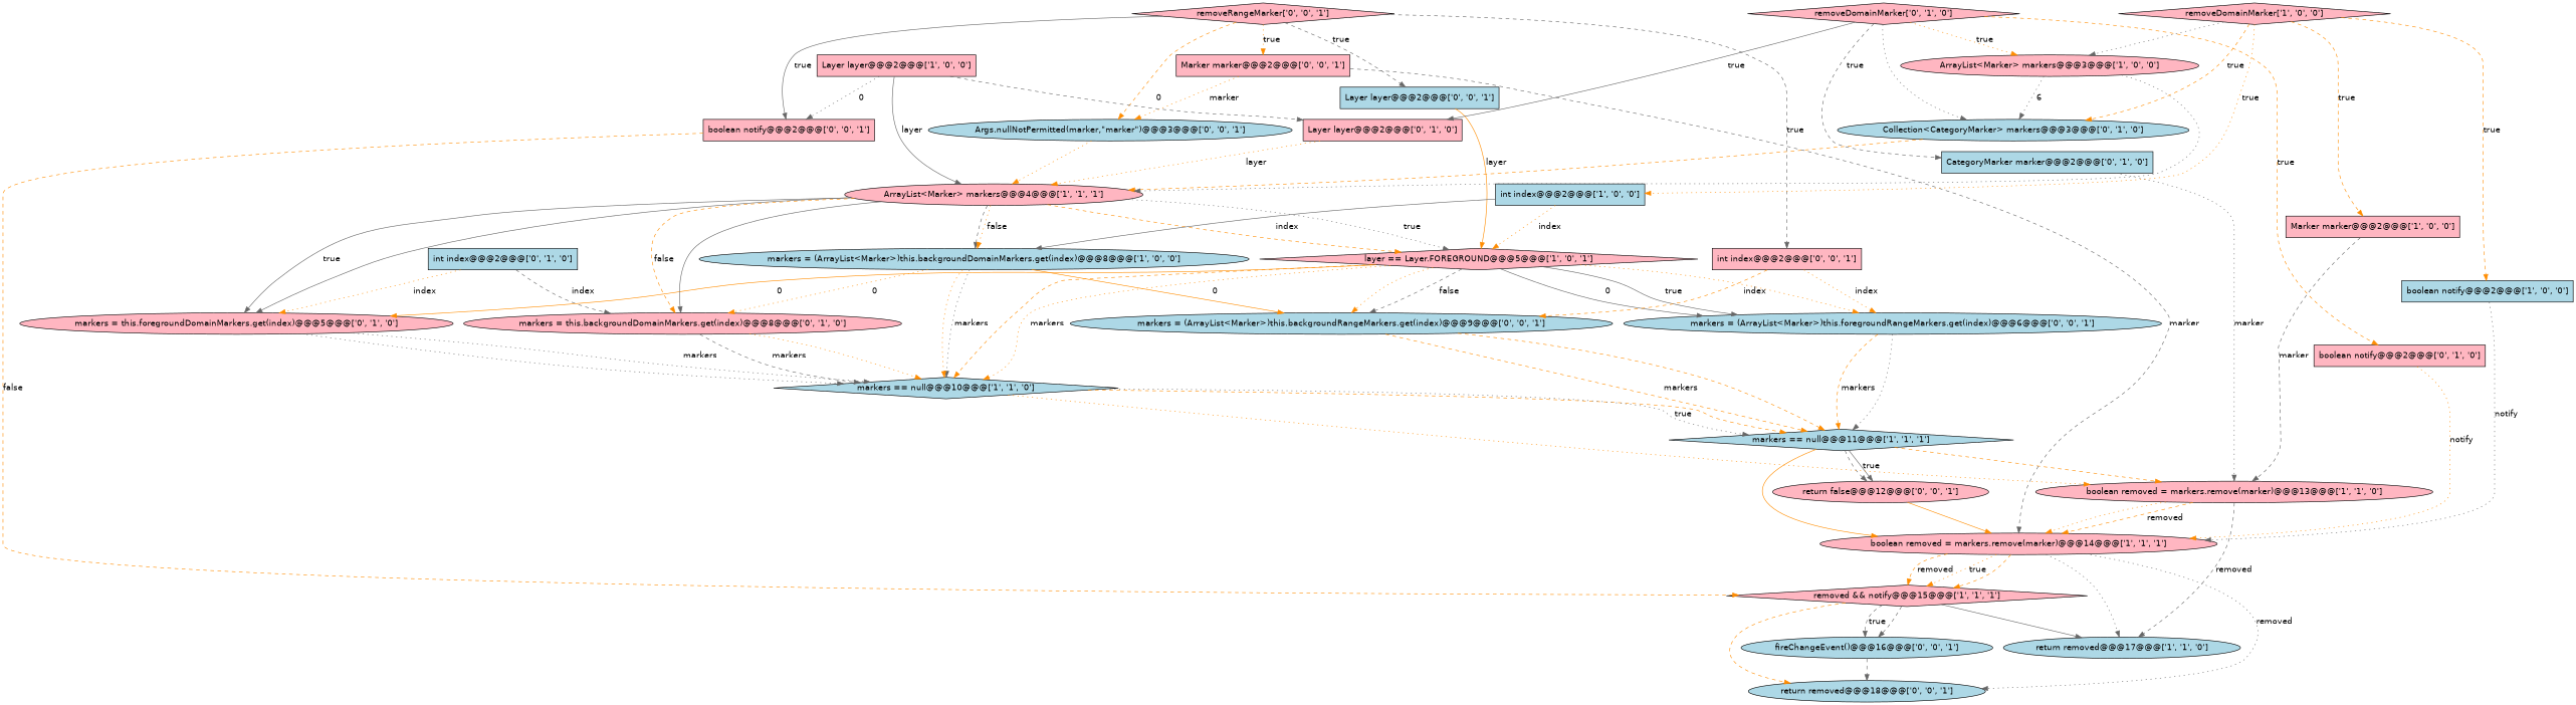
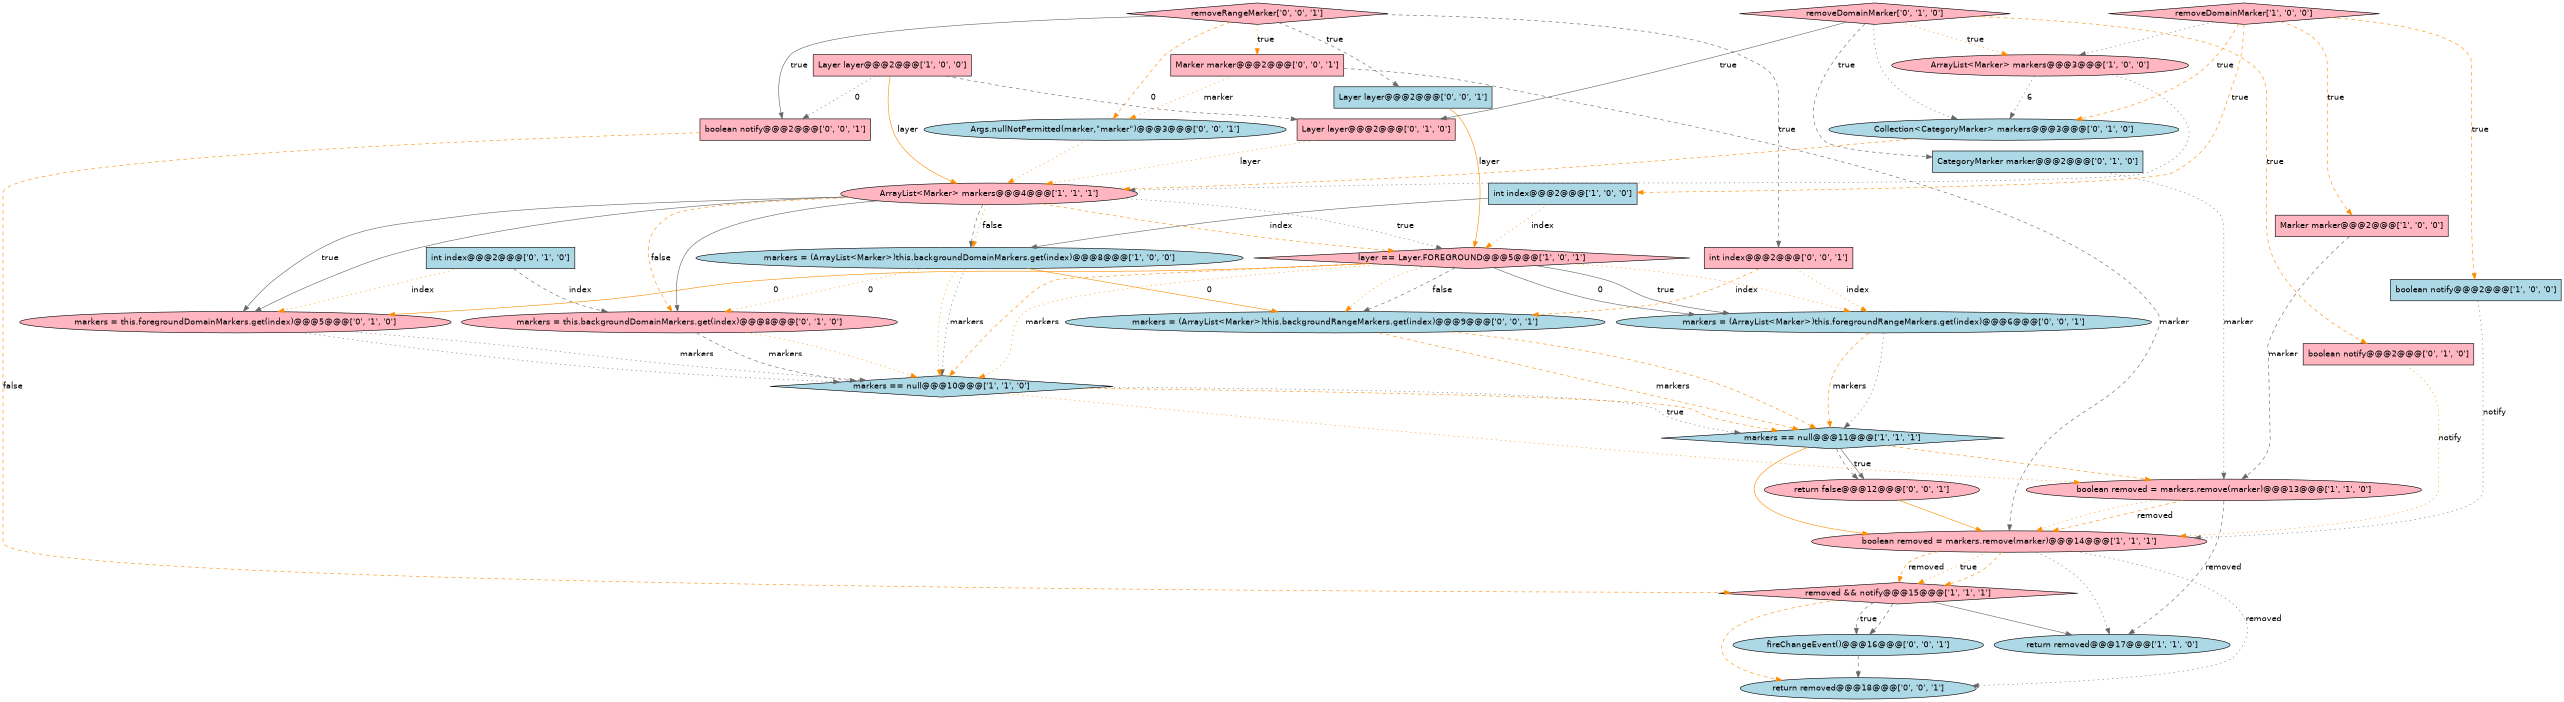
  digraph {
    fontname="DejaVu Sans"
    node [fillcolor=lightpink fontname="DejaVu Sans" shape=ellipse style=filled]
    edge [color=darkorange fontname="DejaVu Sans" style=dashed]
    n1 [fillcolor=lightblue label="markers == null@@@11@@@['1', '1', '1']" shape=diamond]
    n2 [label="boolean removed = markers.remove(marker)@@@14@@@['1', '1', '1']"]
    n3 [label="boolean removed = markers.remove(marker)@@@13@@@['1', '1', '0']"]
    n4 [label="return false@@@12@@@['0', '0', '1']"]
    n5 [fillcolor=lightblue label="return removed@@@18@@@['0', '0', '1']"]
    n6 [fillcolor=lightblue label="return removed@@@17@@@['1', '1', '0']"]
    n7 [label="removed && notify@@@15@@@['1', '1', '1']" shape=diamond]
    n8 [fillcolor=lightblue label="Layer layer@@@2@@@['0', '0', '1']" shape=box]
    n9 [label="layer == Layer.FOREGROUND@@@5@@@['1', '0', '1']" shape=diamond]
    n10 [label="markers = this.foregroundDomainMarkers.get(index)@@@5@@@['0', '1', '0']"]
    n11 [fillcolor=lightblue label="markers = (ArrayList<Marker>)this.foregroundRangeMarkers.get(index)@@@6@@@['0', '0', '1']"]
    n12 [fillcolor=lightblue label="markers = (ArrayList<Marker>)this.backgroundRangeMarkers.get(index)@@@9@@@['0', '0', '1']"]
    n13 [fillcolor=lightblue label="markers == null@@@10@@@['1', '1', '0']" shape=diamond]
    n14 [fillcolor=lightblue label="fireChangeEvent()@@@16@@@['0', '0', '1']"]
    n15 [label="removeDomainMarker['0', '1', '0']" shape=diamond]
    n16 [fillcolor=lightblue label="CategoryMarker marker@@@2@@@['0', '1', '0']" shape=box]
    n17 [label="Layer layer@@@2@@@['0', '1', '0']" shape=box]
    n18 [fillcolor=lightblue label="Collection<CategoryMarker> markers@@@3@@@['0', '1', '0']"]
    n19 [label="boolean notify@@@2@@@['0', '1', '0']" shape=box]
    n20 [label="ArrayList<Marker> markers@@@3@@@['1', '0', '0']"]
    n21 [fillcolor=lightblue label="int index@@@2@@@['0', '1', '0']" shape=box]
    n22 [label="markers = this.backgroundDomainMarkers.get(index)@@@8@@@['0', '1', '0']"]
    n23 [label="ArrayList<Marker> markers@@@4@@@['1', '1', '1']"]
    n24 [label="int index@@@2@@@['0', '0', '1']" shape=box]
    n25 [label="removeRangeMarker['0', '0', '1']" shape=diamond]
    n26 [label="Marker marker@@@2@@@['0', '0', '1']" shape=box]
    n27 [fillcolor=lightblue label="Args.nullNotPermitted(marker,\"marker\")@@@3@@@['0', '0', '1']"]
    n28 [label="boolean notify@@@2@@@['0', '0', '1']" shape=box]
    n29 [fillcolor=lightblue label="markers = (ArrayList<Marker>)this.backgroundDomainMarkers.get(index)@@@8@@@['1', '0', '0']"]
    n30 [label="Marker marker@@@2@@@['1', '0', '0']" shape=box]
    n31 [fillcolor=lightblue label="boolean notify@@@2@@@['1', '0', '0']" shape=box]
    n32 [label="removeDomainMarker['1', '0', '0']" shape=diamond]
    n33 [fillcolor=lightblue label="int index@@@2@@@['1', '0', '0']" shape=box]
    n34 [label="Layer layer@@@2@@@['1', '0', '0']" shape=box]
    n1 -> n2 [style=solid]
    n1 -> n3
    n1 -> n4 [color=gray40 label=true style=solid]
    n1 -> n4 [color=gray40]
    n2 -> n5 [color=gray40 label=removed style=dotted]
    n2 -> n6 [color=gray40 style=dotted]
    n2 -> n7 [label=true style=dotted]
    n2 -> n7
    n2 -> n7 [label=removed]
    n3 -> n2 [label=removed]
    n3 -> n2 [style=dotted]
    n3 -> n6 [color=gray40 label=removed]
    n4 -> n2 [style=solid]
    n7 -> n5
    n7 -> n6 [color=gray40 style=solid]
    n7 -> n14 [color=gray40]
    n7 -> n14 [color=gray40 label=true]
    n8 -> n9 [label=layer style=solid]
    n9 -> n10 [label=0 style=solid]
    n9 -> n11 [style=dotted]
    n9 -> n11 [color=gray40 label=0 style=solid]
    n9 -> n11 [color=gray40 label=true style=solid]
    n9 -> n12 [color=gray40 label=false]
    n9 -> n12 [style=dotted]
    n9 -> n13 [label=markers style=dotted]
    n9 -> n13
    n10 -> n13 [color=gray40 style=dotted]
    n10 -> n13 [color=gray40 label=markers style=dotted]
    n11 -> n1 [color=gray40 style=dotted]
    n11 -> n1 [label=markers]
    n12 -> n1 [label=markers]
    n12 -> n1
    n13 -> n1
    n13 -> n1 [color=gray40 label=true style=dotted]
    n13 -> n3 [style=dotted]
    n14 -> n5 [color=gray40]
    n15 -> n16 [color=gray40 label=true]
    n15 -> n17 [color=gray40 label=true style=solid]
    n15 -> n18 [color=gray40 style=dotted]
    n15 -> n19 [label=true]
    n15 -> n20 [label=true style=dotted]
    n16 -> n3 [color=gray40 label=marker style=dotted]
    n17 -> n23 [label=layer style=dotted]
    n18 -> n23
    n19 -> n2 [label=notify style=dotted]
    n20 -> n18 [color=gray40 label=6 style=dotted]
    n20 -> n23 [color=gray40 style=dotted]
    n21 -> n10 [label=index style=dotted]
    n21 -> n22 [color=gray40 label=index]
    n22 -> n13 [color=gray40 label=markers]
    n22 -> n13 [style=dotted]
    n23 -> n9
    n23 -> n9 [color=gray40 label=true style=dotted]
    n23 -> n10 [color=gray40 style=solid]
    n23 -> n10 [color=gray40 label=true style=solid]
    n23 -> n22 [label=false]
    n23 -> n22 [color=gray40 style=solid]
    n23 -> n29 [color=gray40]
    n23 -> n29 [label=false style=dotted]
    n24 -> n11 [label=index style=dotted]
    n24 -> n12 [label=index]
    n25 -> n8 [color=gray40 label=true]
    n25 -> n24 [color=gray40 label=true]
    n25 -> n26 [label=true style=dotted]
    n25 -> n27
    n25 -> n28 [color=gray40 label=true style=solid]
    n26 -> n2 [color=gray40 label=marker]
    n26 -> n27 [label=marker style=dotted]
    n27 -> n23 [style=dotted]
    n28 -> n7 [label=false]
    n29 -> n12 [label=0 style=solid]
    n29 -> n13 [color=gray40 label=markers style=dotted]
    n29 -> n13 [style=dotted]
    n29 -> n22 [label=0 style=dotted]
    n30 -> n3 [color=gray40 label=marker]
    n31 -> n2 [color=gray40 label=notify style=dotted]
    n32 -> n18 [label=true]
    n32 -> n20 [color=gray40 style=dotted]
    n32 -> n30 [label=true]
    n32 -> n31 [label=true]
-   n32 -> n33 [label=true style=dotted]
+   n32 -> n33 [label=true]
    n33 -> n9 [label=index style=dotted]
    n33 -> n29 [color=gray40 label=index style=solid]
    n34 -> n17 [color=gray40 label=0]
-   n34 -> n23 [color=gray40 label=layer style=solid]
+   n34 -> n23 [label=layer style=solid]
    n34 -> n28 [color=gray40 label=0 style=dotted]
  }
